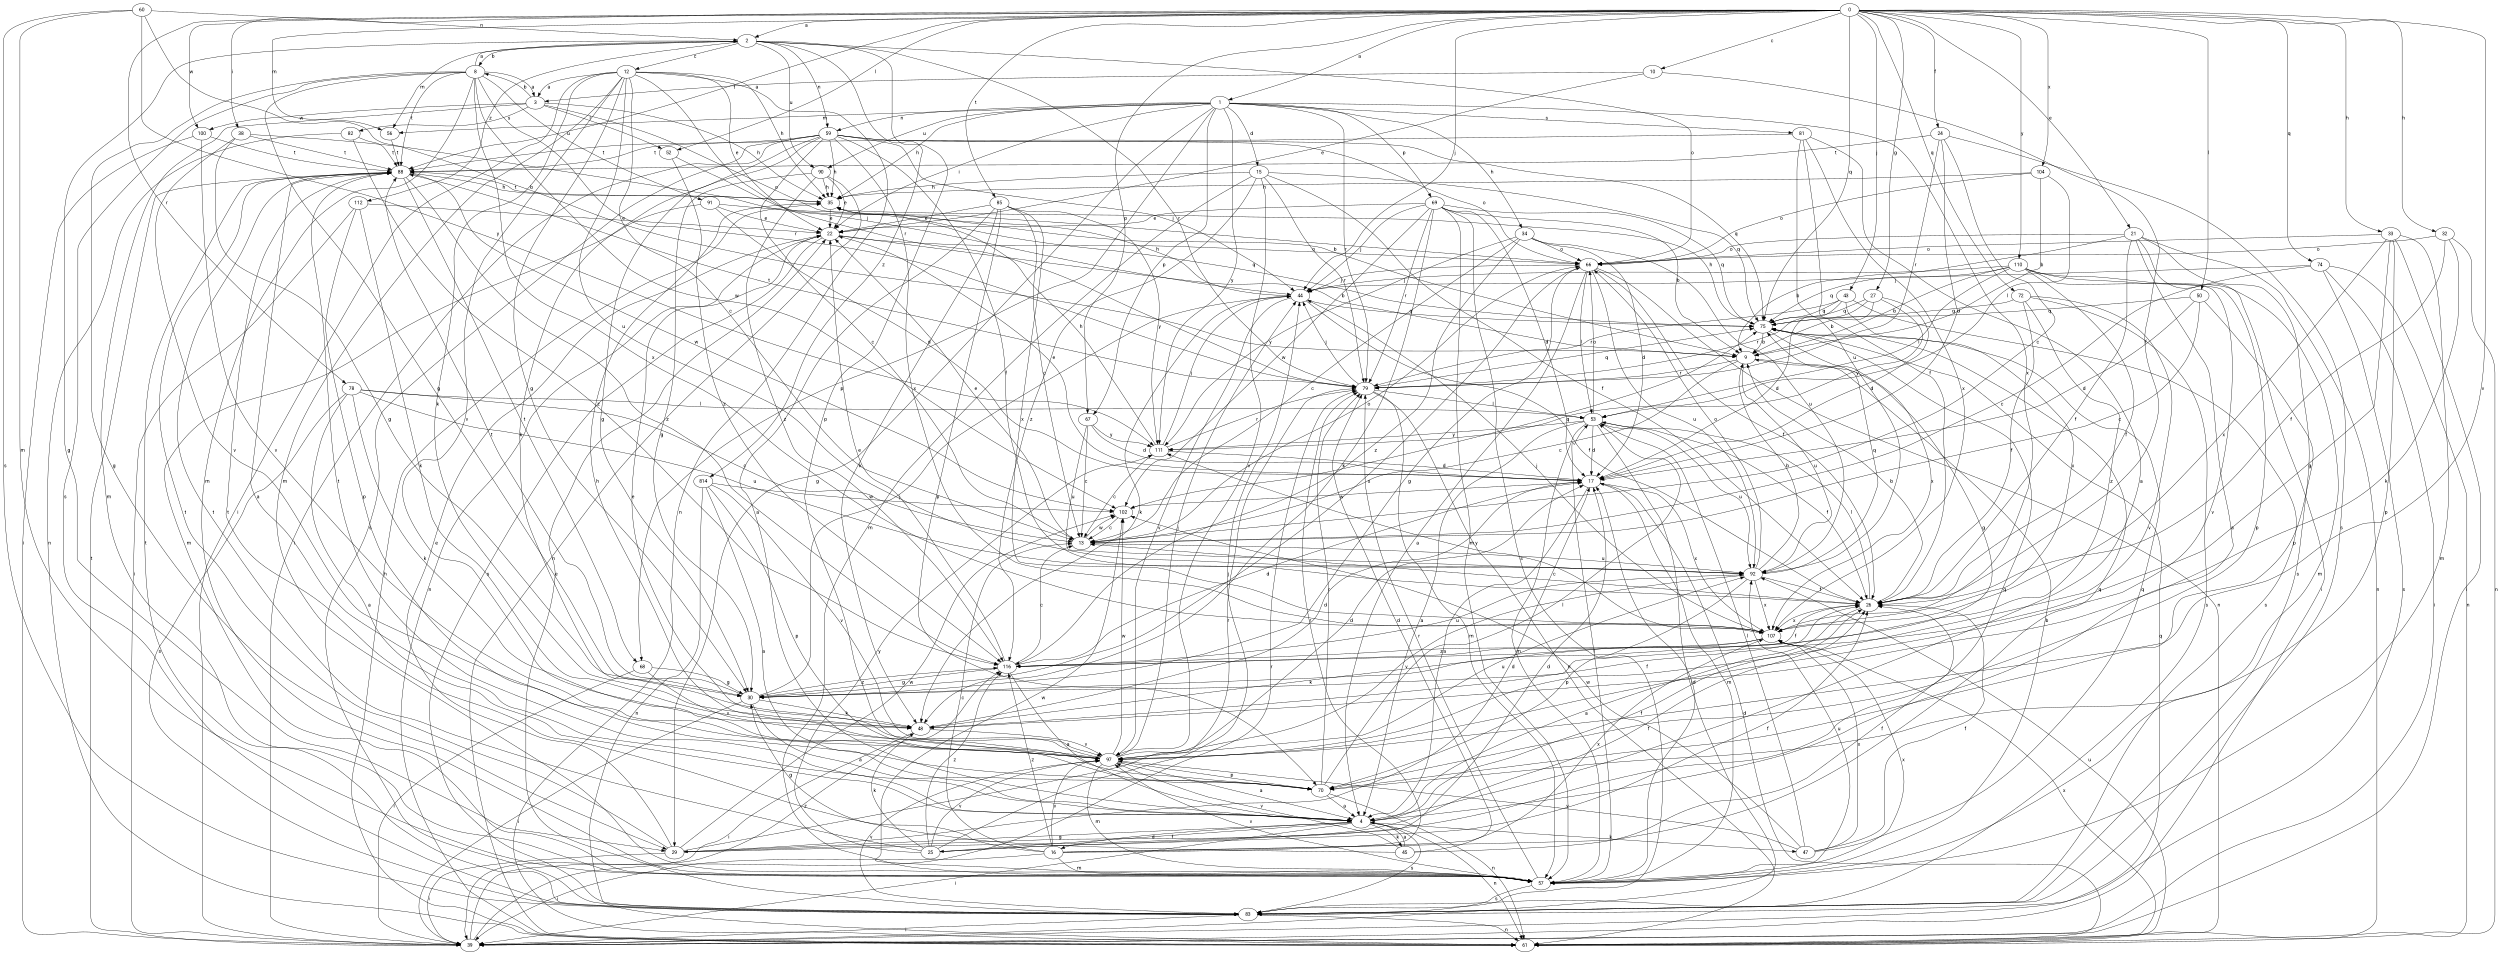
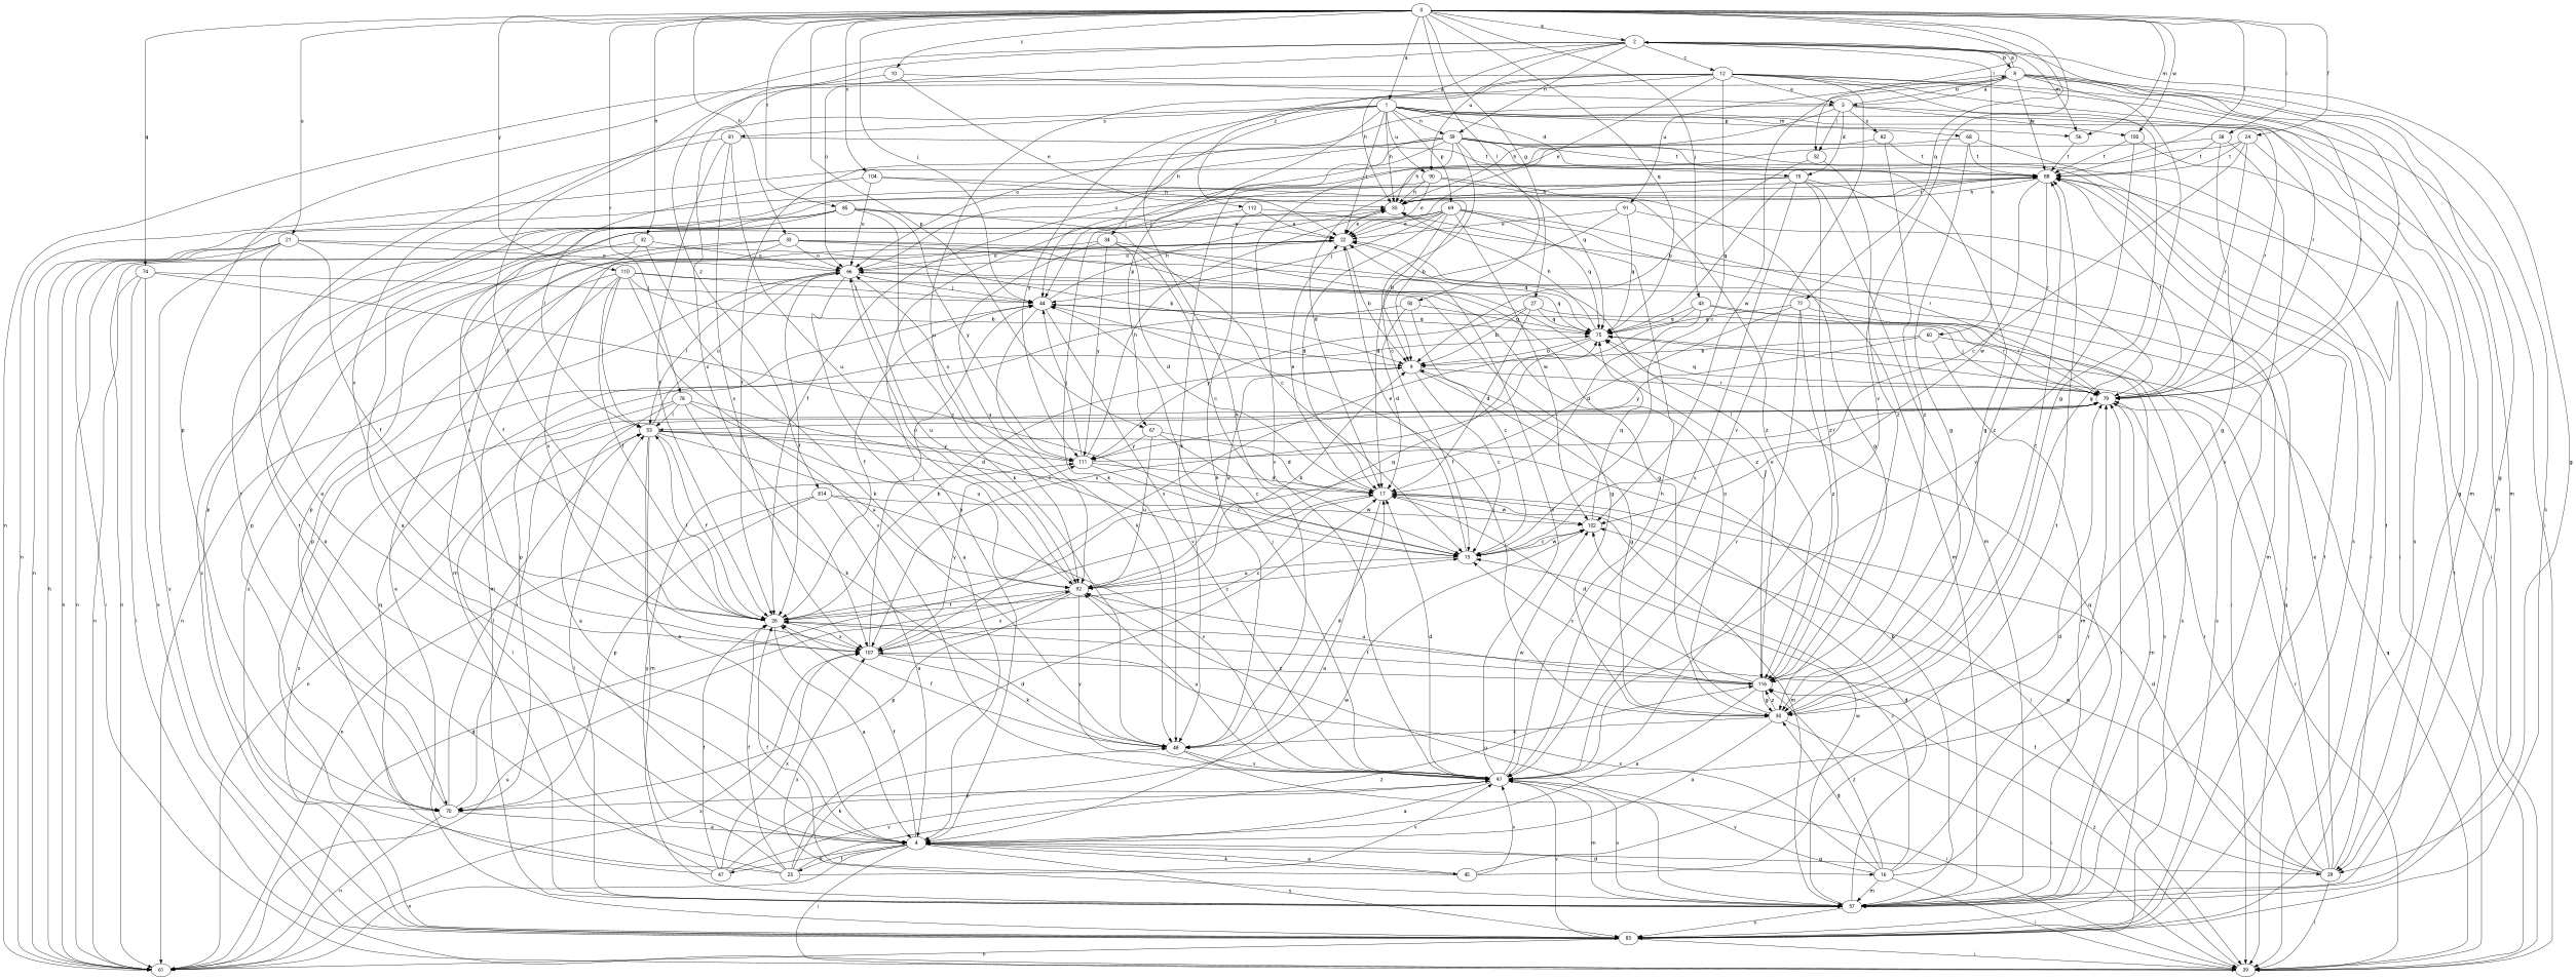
  strict digraph {
    fontname=Roboto
    node [fontname=Roboto]
    edge [fontname=Roboto]
    0
    1
    2
    10
    21
    24
    27
    n8 [label=32]
    33
    38
    43
    44
    50
    52
    56
    67
    72
    74
    75
    78
    85
    88
    97
    100
    104
    110
    15
    22
    29
    34
    35
    59
    68
    69
    79
    81
    90
    107
    111
    8
    12
    60
    66
    70
    112
    n46 [label=814]
    3
    26
    4
    39
    61
    83
    9
    13
    17
    48
    57
    30
    116
    92
    53
    102
    91
    82
    16
    25
    45
    47
    0 -> 1 [label=a]
    0 -> 2 [label=a]
    0 -> 10 [label=c]
    0 -> 21 [label=e]
    0 -> 24 [label=f]
    0 -> 27 [label=g]
    0 -> n8 [label=h]
    0 -> 33 [label=h]
    0 -> 38 [label=i]
    0 -> 43 [label=j]
    0 -> 44 [label=j]
    0 -> 50 [label=l]
    0 -> 52 [label=l]
    0 -> 56 [label=m]
    0 -> 67 [label=p]
    0 -> 72 [label=q]
    0 -> 74 [label=q]
    0 -> 75 [label=q]
    0 -> 78 [label=r]
    0 -> 85 [label=t]
    0 -> 88 [label=t]
    0 -> 97 [label=v]
    0 -> 100 [label=w]
    0 -> 104 [label=x]
    0 -> 110 [label=y]
    1 -> 56 [label=m]
    1 -> 67 [label=p]
    1 -> 15 [label=d]
    1 -> 22 [label=i]
    1 -> 29 [label=g]
    1 -> 34 [label=h]
    1 -> 35 [label=h]
    1 -> 59 [label=n]
    1 -> 68 [label=p]
    1 -> 69 [label=p]
    1 -> 79 [label=r]
    1 -> 81 [label=s]
    1 -> 90 [label=u]
    1 -> 107 [label=x]
    1 -> 111 [label=y]
    2 -> 56 [label=m]
    2 -> 29 [label=g]
    2 -> 59 [label=n]
    2 -> 79 [label=r]
    2 -> 90 [label=u]
    2 -> 8 [label=b]
    2 -> 12 [label=c]
-   60 -> 2 [label=n]
+   2 -> 60 [label=n]
    2 -> 66 [label=o]
    2 -> 70 [label=p]
    2 -> 112 [label=z]
    2 -> n46 [label=z]
    10 -> 22 [label=e]
    10 -> 3 [label=a]
    10 -> 26 [label=f]
    21 -> 66 [label=o]
    21 -> 26 [label=f]
    21 -> 4 [label=a]
    21 -> 39 [label=i]
    21 -> 61 [label=n]
    21 -> 83 [label=s]
    21 -> 9 [label=b]
    24 -> 88 [label=t]
    24 -> 79 [label=r]
    24 -> 83 [label=s]
    24 -> 13 [label=c]
    24 -> 17 [label=d]
    27 -> 75 [label=q]
    27 -> 79 [label=r]
    27 -> 111 [label=y]
    27 -> 9 [label=b]
    27 -> 17 [label=d]
    n8 -> 66 [label=o]
    n8 -> 26 [label=f]
    n8 -> 61 [label=n]
    n8 -> 48 [label=k]
+   33 -> 75 [label=q]
    33 -> 107 [label=x]
    33 -> 66 [label=o]
    33 -> 70 [label=p]
    33 -> 39 [label=i]
    33 -> 57 [label=m]
    33 -> 30 [label=g]
    38 -> 44 [label=j]
    38 -> 88 [label=t]
    38 -> 97 [label=v]
    38 -> 30 [label=g]
    43 -> 75 [label=q]
    43 -> 79 [label=r]
    43 -> 107 [label=x]
    43 -> 83 [label=s]
    43 -> 17 [label=d]
    44 -> 75 [label=q]
    44 -> 97 [label=v]
    44 -> 35 [label=h]
    44 -> 26 [label=f]
    44 -> 48 [label=k]
    50 -> 75 [label=q]
    50 -> 70 [label=p]
    50 -> 13 [label=c]
    50 -> 17 [label=d]
    52 -> 9 [label=b]
    52 -> 116 [label=z]
    56 -> 88 [label=t]
    67 -> 111 [label=y]
    67 -> 13 [label=c]
    67 -> 17 [label=d]
    67 -> 92 [label=u]
    72 -> 75 [label=q]
    72 -> 97 [label=v]
    72 -> 26 [label=f]
    72 -> 83 [label=s]
    72 -> 116 [label=z]
    74 -> 44 [label=j]
    74 -> 39 [label=i]
    74 -> 61 [label=n]
    74 -> 83 [label=s]
    74 -> 13 [label=c]
    75 -> 35 [label=h]
    75 -> 107 [label=x]
    75 -> 9 [label=b]
    78 -> 4 [label=a]
    78 -> 83 [label=s]
    78 -> 13 [label=c]
    78 -> 48 [label=k]
    78 -> 92 [label=u]
    78 -> 53 [label=l]
    85 -> 22 [label=e]
    85 -> 107 [label=x]
    85 -> 111 [label=y]
    85 -> 70 [label=p]
    85 -> 4 [label=a]
    85 -> 13 [label=c]
    85 -> 48 [label=k]
    88 -> 35 [label=h]
    88 -> 4 [label=a]
    88 -> 116 [label=z]
    88 -> 102 [label=w]
    97 -> 44 [label=j]
    97 -> 22 [label=e]
    97 -> 35 [label=h]
    97 -> 70 [label=p]
    97 -> 4 [label=a]
    97 -> 17 [label=d]
    97 -> 57 [label=m]
    97 -> 92 [label=u]
    97 -> 102 [label=w]
    100 -> 88 [label=t]
    100 -> 97 [label=v]
    100 -> 39 [label=i]
    104 -> 35 [label=h]
    104 -> 66 [label=o]
    104 -> 9 [label=b]
    104 -> 53 [label=l]
    110 -> 44 [label=j]
    110 -> 75 [label=q]
    110 -> 97 [label=v]
    110 -> 70 [label=p]
    110 -> 26 [label=f]
    110 -> 9 [label=b]
    110 -> 57 [label=m]
    110 -> 53 [label=l]
    15 -> 75 [label=q]
    15 -> 97 [label=v]
    15 -> 35 [label=h]
    15 -> 79 [label=r]
    15 -> 26 [label=f]
    15 -> 57 [label=m]
    15 -> 116 [label=z]
    22 -> 66 [label=o]
    22 -> 61 [label=n]
    22 -> 83 [label=s]
    22 -> 9 [label=b]
    29 -> 75 [label=q]
    29 -> 88 [label=t]
    29 -> 22 [label=e]
    29 -> 79 [label=r]
    29 -> 26 [label=f]
    29 -> 39 [label=i]
    29 -> 17 [label=d]
    29 -> 102 [label=w]
    34 -> 111 [label=y]
    34 -> 66 [label=o]
    34 -> 13 [label=c]
    34 -> 17 [label=d]
    34 -> 116 [label=z]
    34 -> 92 [label=u]
    35 -> 88 [label=t]
    35 -> 22 [label=e]
    59 -> 44 [label=j]
    59 -> 75 [label=q]
    59 -> 88 [label=t]
    59 -> 35 [label=h]
-   59 -> 107 [label=x]
    59 -> 66 [label=o]
    59 -> 26 [label=f]
    59 -> 39 [label=i]
    59 -> 83 [label=s]
    59 -> 13 [label=c]
    59 -> 48 [label=k]
    59 -> 30 [label=g]
-   88 -> 68 [label=t]
+   68 -> 88 [label=t]
    68 -> 97 [label=v]
    68 -> 39 [label=i]
    68 -> 30 [label=g]
    69 -> 44 [label=j]
    69 -> 75 [label=q]
    69 -> 22 [label=e]
    69 -> 79 [label=r]
    69 -> 83 [label=s]
    69 -> 9 [label=b]
    69 -> 17 [label=d]
    69 -> 48 [label=k]
    69 -> 57 [label=m]
    69 -> 102 [label=w]
    79 -> 44 [label=j]
    79 -> 75 [label=q]
    79 -> 88 [label=t]
    79 -> 61 [label=n]
    79 -> 57 [label=m]
    79 -> 53 [label=l]
    81 -> 88 [label=t]
    81 -> 107 [label=x]
    81 -> 26 [label=f]
    81 -> 4 [label=a]
    81 -> 92 [label=u]
    90 -> 22 [label=e]
    90 -> 35 [label=h]
    90 -> 61 [label=n]
    90 -> 30 [label=g]
    90 -> 116 [label=z]
    107 -> 44 [label=j]
    107 -> 111 [label=y]
    107 -> 48 [label=k]
    107 -> 116 [label=z]
    111 -> 44 [label=j]
    111 -> 35 [label=h]
    111 -> 79 [label=r]
    111 -> 13 [label=c]
    111 -> 17 [label=d]
    8 -> 2 [label=a]
    8 -> 88 [label=t]
    8 -> 29 [label=g]
    8 -> 79 [label=r]
    8 -> 107 [label=x]
    8 -> 3 [label=a]
    8 -> 83 [label=s]
    8 -> 57 [label=m]
    8 -> 30 [label=g]
    8 -> 102 [label=w]
    8 -> 91 [label=u]
    12 -> 97 [label=v]
    12 -> 22 [label=e]
    12 -> 35 [label=h]
    12 -> 79 [label=r]
    12 -> 3 [label=a]
    12 -> 39 [label=i]
    12 -> 61 [label=n]
    12 -> 13 [label=c]
    12 -> 48 [label=k]
    12 -> 57 [label=m]
    12 -> 30 [label=g]
    12 -> 92 [label=u]
    60 -> 111 [label=y]
    60 -> 83 [label=s]
    60 -> 9 [label=b]
    60 -> 57 [label=m]
    66 -> 44 [label=j]
    66 -> 26 [label=f]
    66 -> 4 [label=a]
    66 -> 61 [label=n]
    66 -> 30 [label=g]
    66 -> 92 [label=u]
    66 -> 53 [label=l]
    70 -> 88 [label=t]
    70 -> 79 [label=r]
    70 -> 4 [label=a]
    70 -> 61 [label=n]
    70 -> 53 [label=l]
    112 -> 22 [label=e]
    112 -> 70 [label=p]
    112 -> 39 [label=i]
    112 -> 48 [label=k]
    n46 -> 97 [label=v]
    n46 -> 70 [label=p]
    n46 -> 4 [label=a]
    n46 -> 61 [label=n]
    n46 -> 102 [label=w]
    3 -> 52 [label=l]
    3 -> 100 [label=w]
+   3 -> 15 [label=d]
    3 -> 35 [label=h]
    3 -> 8 [label=b]
    3 -> 66 [label=o]
    3 -> 57 [label=m]
    3 -> 82 [label=s]
    26 -> 107 [label=x]
    26 -> 4 [label=a]
    26 -> 9 [label=b]
    26 -> 13 [label=c]
    26 -> 53 [label=l]
    4 -> 29 [label=g]
    4 -> 26 [label=f]
    4 -> 39 [label=i]
    4 -> 61 [label=n]
    4 -> 83 [label=s]
    4 -> 16 [label=d]
    4 -> 25 [label=f]
    4 -> 45 [label=k]
    4 -> 47 [label=k]
    39 -> 75 [label=q]
    39 -> 88 [label=t]
    39 -> 79 [label=r]
    39 -> 116 [label=z]
    61 -> 35 [label=h]
    61 -> 107 [label=x]
    61 -> 17 [label=d]
    61 -> 92 [label=u]
    83 -> 88 [label=t]
    83 -> 97 [label=v]
    83 -> 22 [label=e]
    83 -> 39 [label=i]
    83 -> 61 [label=n]
    9 -> 79 [label=r]
    9 -> 13 [label=c]
    9 -> 30 [label=g]
    9 -> 92 [label=u]
    13 -> 22 [label=e]
-   13 -> 66 [label=o]
+   111 -> 66 [label=o]
    13 -> 92 [label=u]
    13 -> 102 [label=w]
    17 -> 22 [label=e]
    17 -> 107 [label=x]
    17 -> 4 [label=a]
    17 -> 57 [label=m]
    17 -> 102 [label=w]
    48 -> 97 [label=v]
    48 -> 26 [label=f]
    48 -> 39 [label=i]
    48 -> 17 [label=d]
    57 -> 97 [label=v]
    57 -> 79 [label=r]
    57 -> 107 [label=x]
    57 -> 83 [label=s]
    57 -> 9 [label=b]
    57 -> 17 [label=d]
    57 -> 92 [label=u]
    57 -> 53 [label=l]
    57 -> 102 [label=w]
    30 -> 44 [label=j]
    30 -> 88 [label=t]
-   30 -> 66 [label=s]
+   30 -> 66 [label=o]
    30 -> 4 [label=a]
    30 -> 39 [label=i]
    30 -> 48 [label=k]
    30 -> 116 [label=z]
    116 -> 22 [label=e]
    116 -> 26 [label=f]
    116 -> 4 [label=a]
    116 -> 13 [label=c]
    116 -> 17 [label=d]
    116 -> 30 [label=g]
    116 -> 92 [label=u]
    92 -> 75 [label=q]
    92 -> 97 [label=v]
    92 -> 107 [label=x]
    92 -> 66 [label=o]
    92 -> 70 [label=p]
    92 -> 26 [label=f]
    92 -> 9 [label=b]
    53 -> 111 [label=y]
    53 -> 66 [label=o]
    53 -> 26 [label=f]
    53 -> 4 [label=a]
    53 -> 39 [label=i]
    53 -> 17 [label=d]
    53 -> 57 [label=m]
    53 -> 92 [label=u]
    102 -> 75 [label=q]
    102 -> 13 [label=c]
    91 -> 75 [label=q]
    91 -> 22 [label=e]
    91 -> 17 [label=d]
    91 -> 57 [label=m]
    82 -> 88 [label=t]
    82 -> 61 [label=n]
    82 -> 116 [label=z]
    16 -> 75 [label=q]
    16 -> 97 [label=v]
    16 -> 79 [label=r]
    16 -> 107 [label=x]
    16 -> 39 [label=i]
    16 -> 13 [label=c]
    16 -> 57 [label=m]
    16 -> 30 [label=g]
    16 -> 116 [label=z]
    25 -> 44 [label=j]
    25 -> 88 [label=t]
    25 -> 97 [label=v]
    25 -> 111 [label=y]
    25 -> 26 [label=f]
    25 -> 17 [label=d]
    25 -> 48 [label=k]
    25 -> 116 [label=z]
    45 -> 88 [label=t]
    45 -> 97 [label=v]
    45 -> 79 [label=d]
    45 -> 26 [label=f]
    45 -> 4 [label=a]
    47 -> 75 [label=q]
    47 -> 97 [label=v]
    47 -> 107 [label=x]
    47 -> 26 [label=f]
    47 -> 53 [label=l]
    47 -> 102 [label=w]
  }
